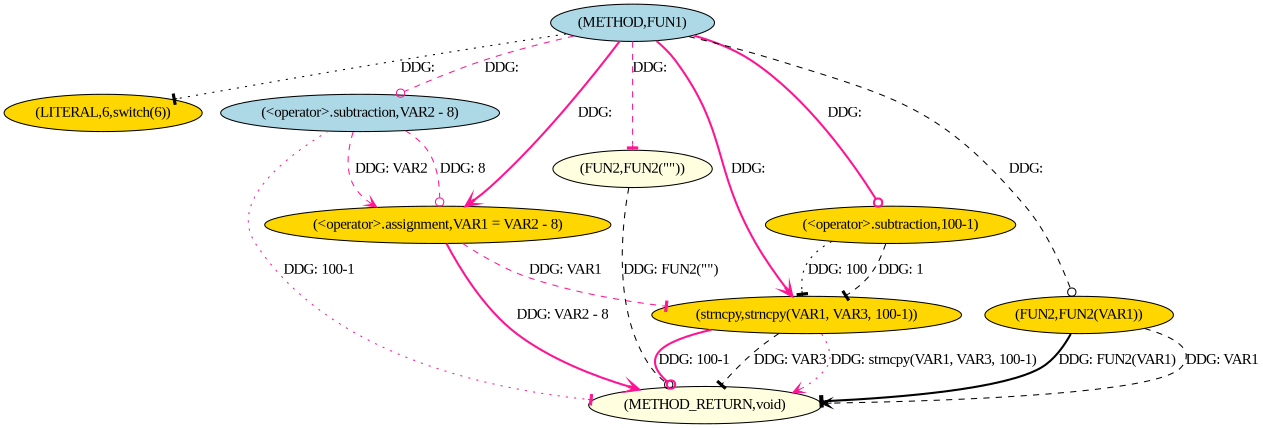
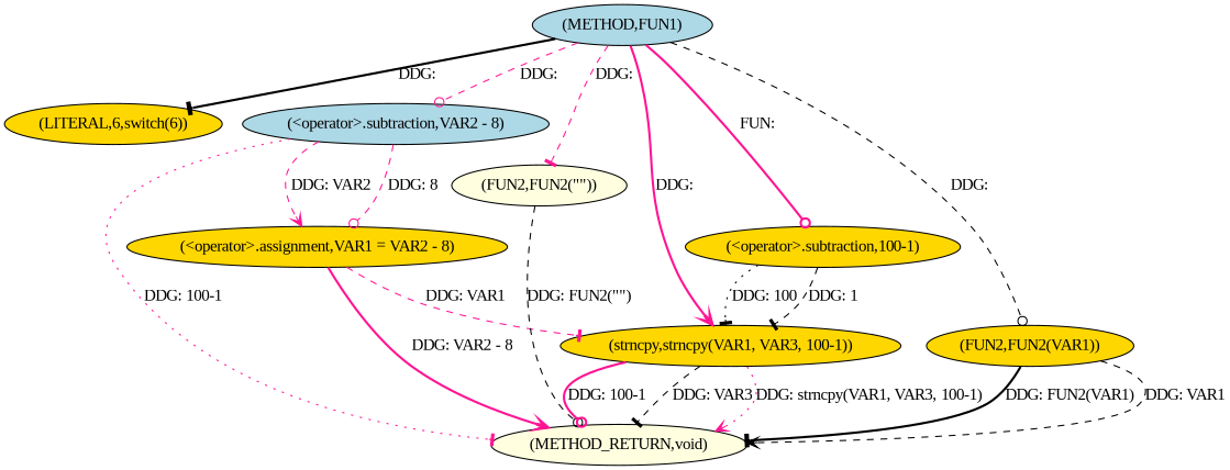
  digraph {
    fontname="Liberation Serif"
    node [fillcolor=gold fontname="Liberation Serif" style=filled]
    edge [arrowhead=tee color=deeppink fontname="Liberation Serif" style=dashed]
    n1 [fillcolor=lightblue label="(METHOD,FUN1)"]
    n2 [label="(LITERAL,6,switch(6))"]
    n3 [label="(<operator>.assignment,VAR1 = VAR2 - 8)"]
    n4 [fillcolor=lightblue label="(<operator>.subtraction,VAR2 - 8)"]
    n5 [fillcolor=lightyellow label="(FUN2,FUN2(\"\"))"]
    n6 [label="(strncpy,strncpy(VAR1, VAR3, 100-1))"]
    n7 [label="(<operator>.subtraction,100-1)"]
    n8 [label="(FUN2,FUN2(VAR1))"]
    n9 [fillcolor=lightyellow label="(METHOD_RETURN,void)"]
-   n1 -> n2 [color=black label="DDG: " style=dotted]
-   n1 -> n3 [arrowhead=vee label="DDG: " style=bold]
+   n1 -> n2 [color=black label="DDG: " style=bold]
    n1 -> n4 [arrowhead=odot label="DDG: "]
    n1 -> n5 [label="DDG: "]
    n1 -> n6 [arrowhead=vee label="DDG: " style=bold]
-   n1 -> n7 [arrowhead=odot label="DDG: " style=bold]
+   n1 -> n7 [arrowhead=odot label="FUN: " style=bold]
    n1 -> n8 [arrowhead=odot color=black label="DDG: "]
    n3 -> n6 [label="DDG: VAR1"]
    n3 -> n9 [arrowhead=vee label="DDG: VAR2 - 8" style=bold]
    n4 -> n3 [arrowhead=vee label="DDG: VAR2"]
    n4 -> n3 [arrowhead=odot label="DDG: 8"]
    n4 -> n9 [label="DDG: 100-1" style=dotted]
    n5 -> n9 [arrowhead=odot color=black label="DDG: FUN2(\"\")"]
    n6 -> n9 [arrowhead=odot label="DDG: 100-1" style=bold]
    n6 -> n9 [color=black label="DDG: VAR3"]
    n6 -> n9 [arrowhead=vee label="DDG: strncpy(VAR1, VAR3, 100-1)" style=dotted]
    n7 -> n6 [color=black label="DDG: 100" style=dotted]
    n7 -> n6 [color=black label="DDG: 1"]
    n8 -> n9 [color=black label="DDG: FUN2(VAR1)" style=bold]
    n8 -> n9 [arrowhead=vee color=black label="DDG: VAR1"]
  }
